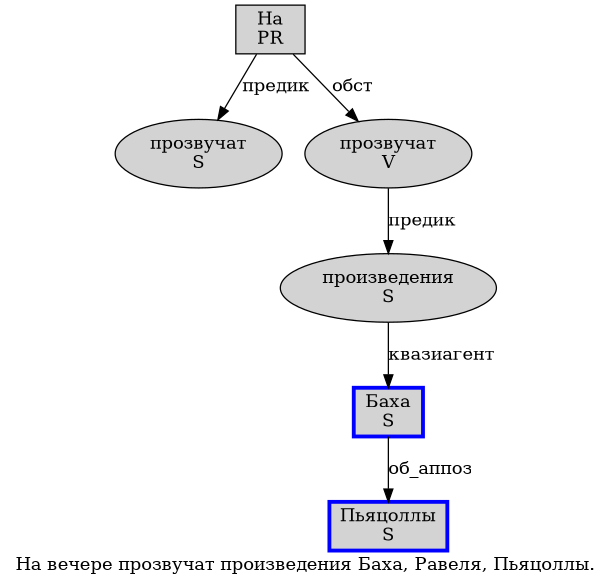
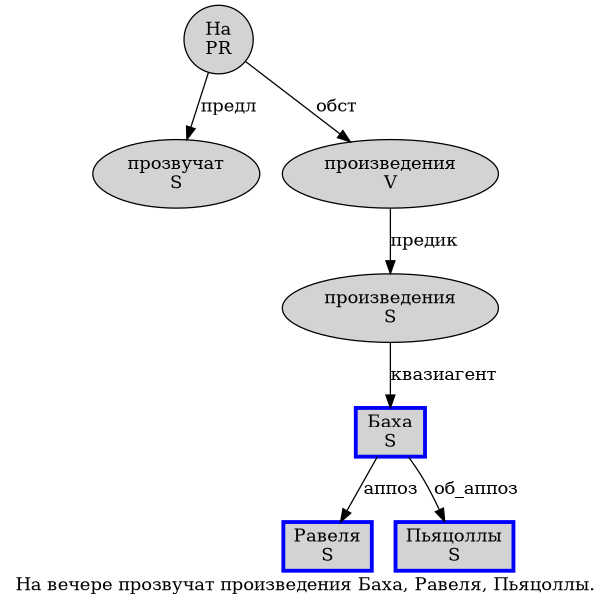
  digraph {
    label="На вечере прозвучат произведения Баха, Равеля, Пьяцоллы."
    node [fillcolor=lightgray penwidth=1 shape=ellipse style=filled]
-   n1 [label="На\nPR" shape=box]
+   n1 [label="На\nPR"]
    n2 [label="прозвучат\nS"]
-   n3 [label="прозвучат\nV"]
+   n3 [label="произведения\nV"]
    n4 [label="произведения\nS"]
    n5 [color=blue label="Баха\nS" penwidth=3 shape=box]
+   n6 [color=blue label="Равеля\nS" penwidth=3 shape=box]
    n7 [color=blue label="Пьяцоллы\nS" penwidth=3 shape=box]
-   n1 -> n2 [label="предик"]
+   n1 -> n2 [label="предл"]
    n1 -> n3 [label="обст"]
    n3 -> n4 [label="предик"]
    n4 -> n5 [label="квазиагент"]
+   n5 -> n6 [label="аппоз"]
    n5 -> n7 [label="об_аппоз"]
  }
